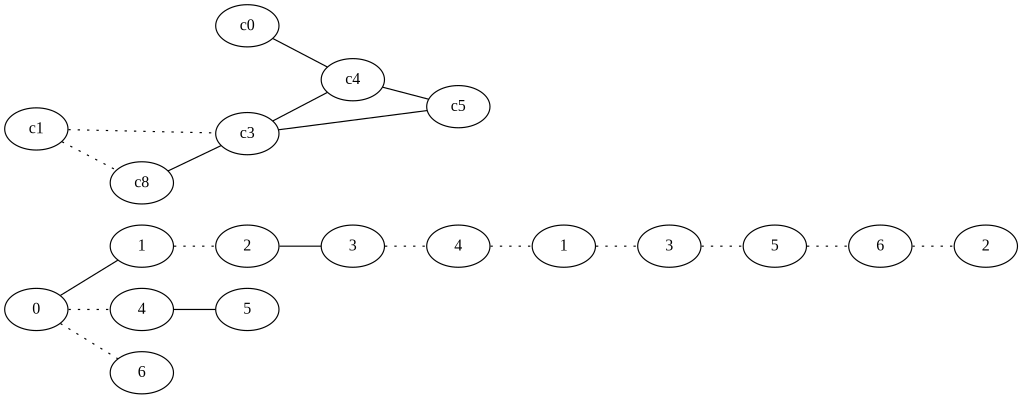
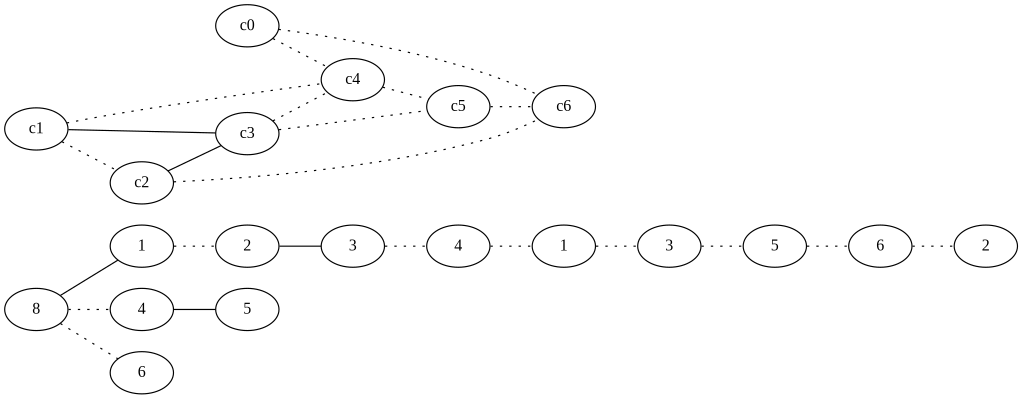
  graph {
    fontname="Liberation Serif"
    rankdir=LR
    node [fontname="Liberation Serif"]
    edge [fontname="Liberation Serif" style=dotted]
-   n1 [label=0]
+   n1 [label=8]
    n2 [label=1]
    n3 [label=4]
    n4 [label=6]
    n5 [label=2]
    n6 [label=5]
    n7 [label=3]
    n8 [label=4]
    n9 [label=1]
    n10 [label=3]
    n11 [label=5]
    n12 [label=6]
    n13 [label=2]
    c0
    c4
+   c6
    c1
-   c2 [label=c8]
+   c2
    c3
    c5
    n1 -- n2 [style=""]
    n1 -- n3
    n1 -- n4
    n2 -- n5
    n3 -- n6 [style=""]
    n5 -- n7 [style=""]
    n7 -- n8
    n8 -- n9
    n9 -- n10
    n10 -- n11
    n11 -- n12
    n12 -- n13
-   c0 -- c4 [style=solid]
-   c4 -- c5 [style=""]
+   c0 -- c4
+   c0 -- c6
+   c4 -- c5
+   c1 -- c4
    c1 -- c2
-   c1 -- c3
+   c1 -- c3 [style=solid]
+   c2 -- c6
    c2 -- c3 [style=""]
-   c3 -- c4 [style=solid]
-   c3 -- c5 [style=solid]
+   c3 -- c4
+   c3 -- c5
+   c5 -- c6
  }
